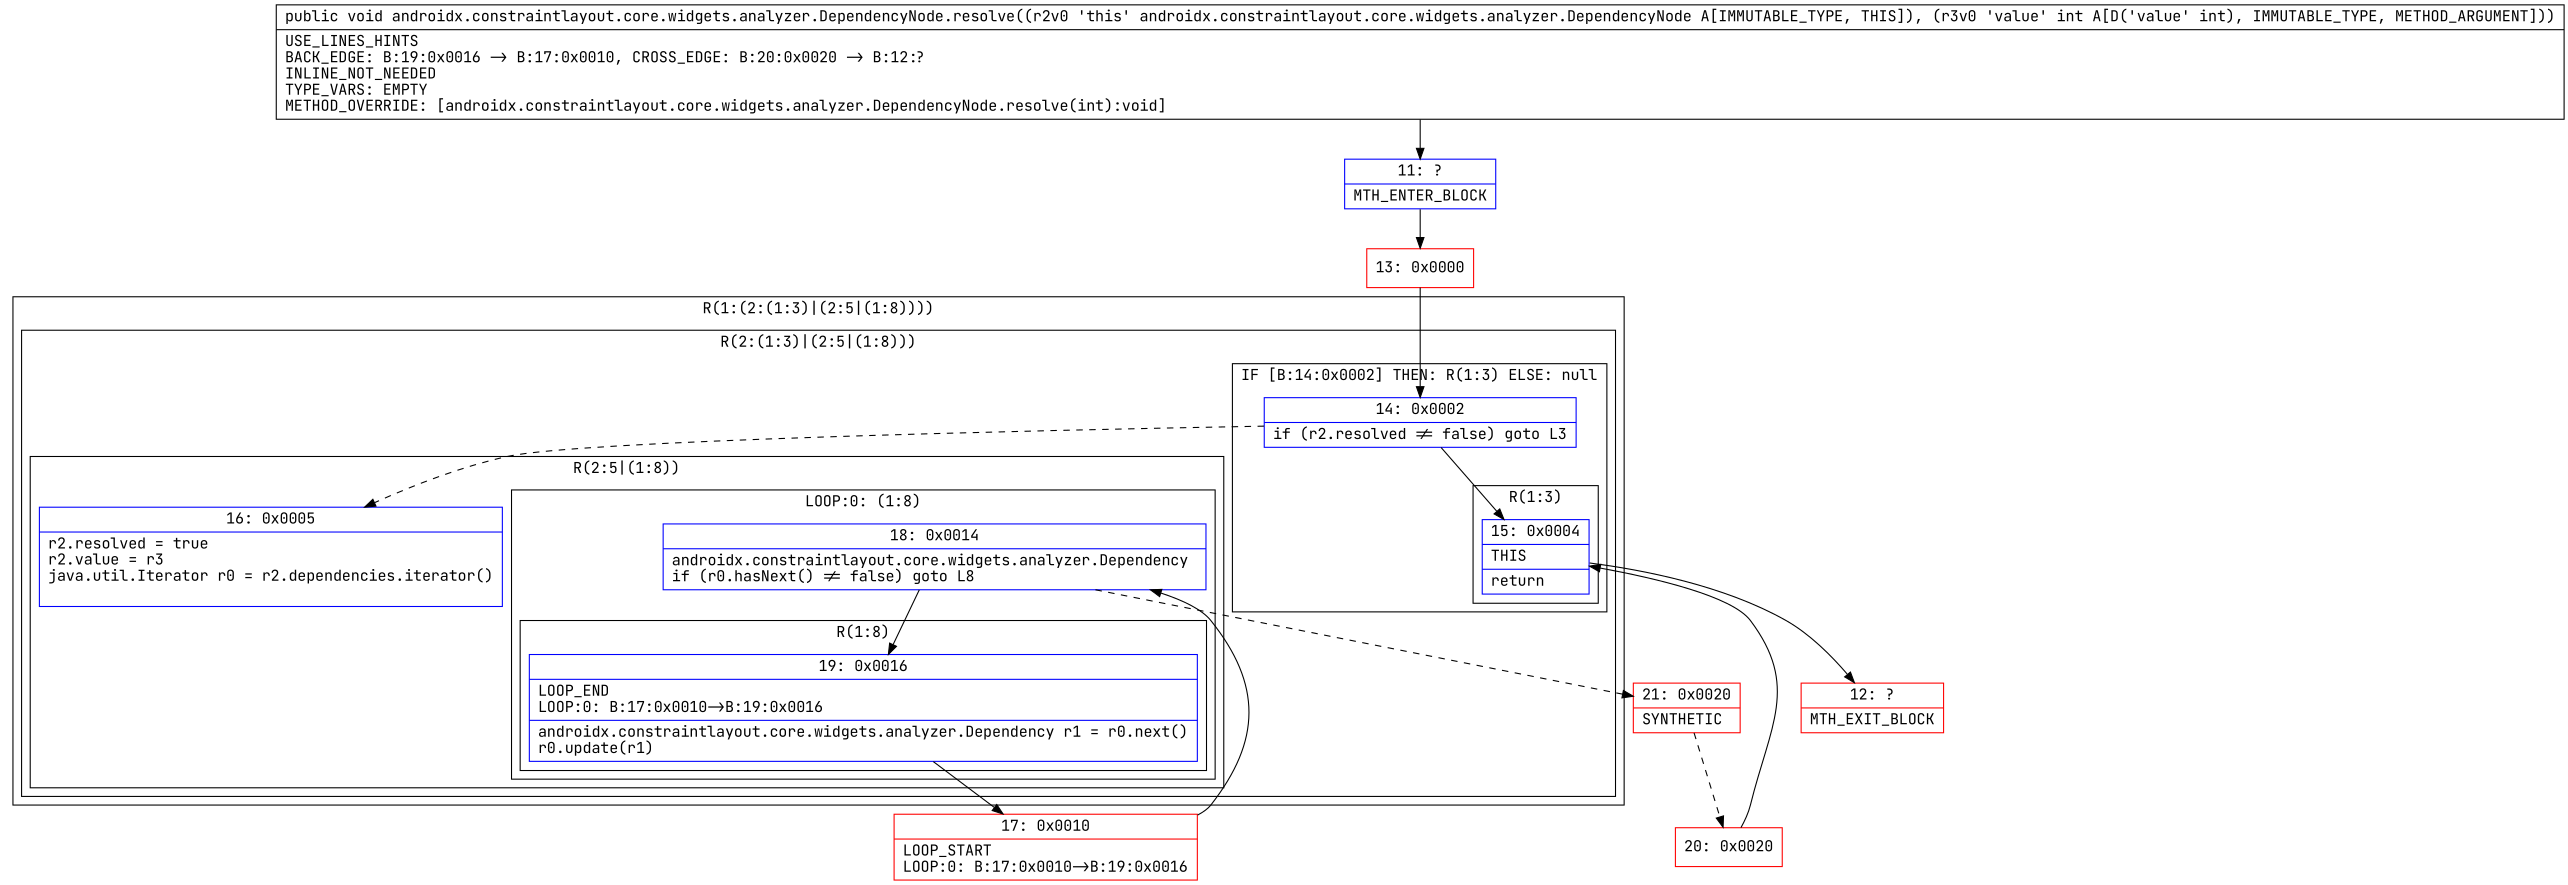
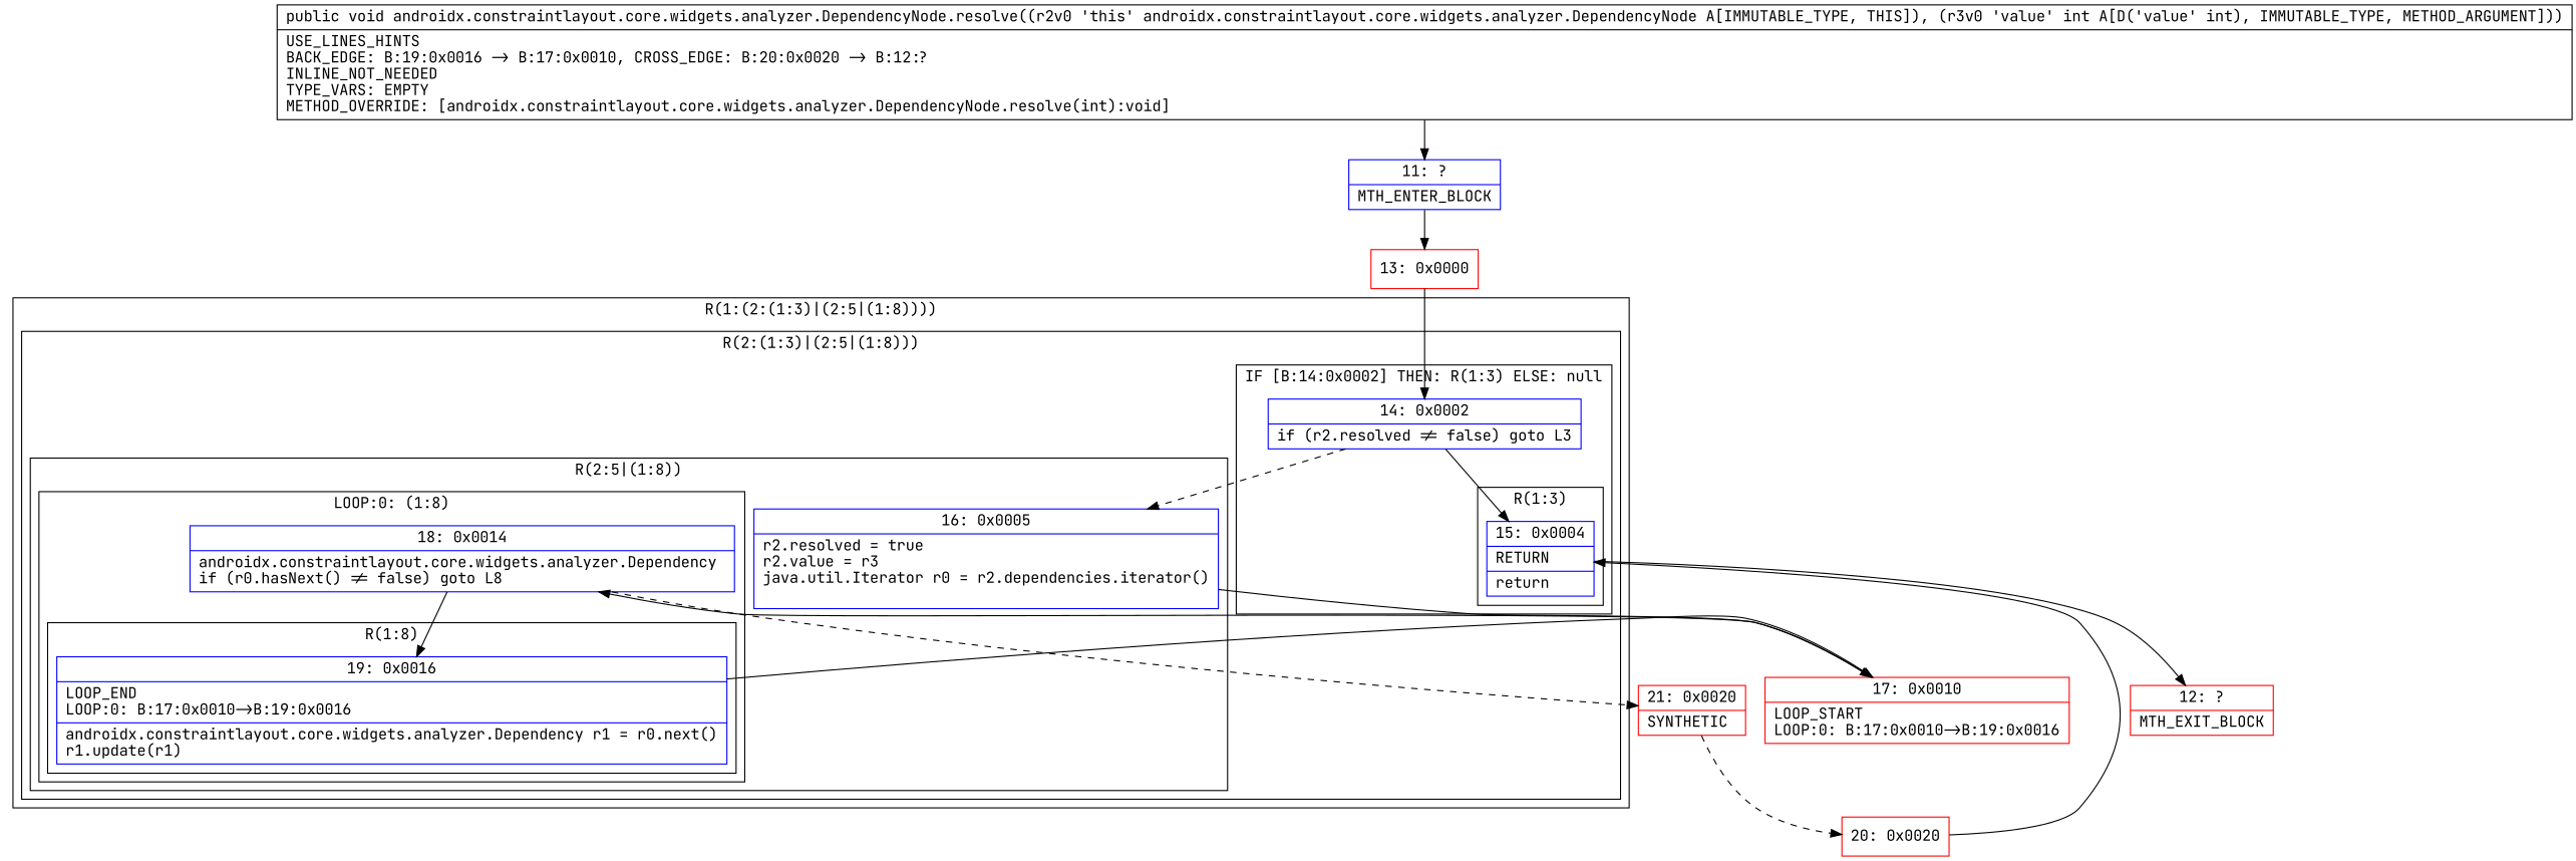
  digraph {
    fontname="JetBrains Mono"
    node [color=blue fontname="JetBrains Mono" shape=record]
    edge [fontname="JetBrains Mono"]
-   n1 [label="{15\:\ 0x0004|THIS\l|return\l}"]
+   n1 [label="{15\:\ 0x0004|RETURN\l|return\l}"]
    n2 [label="{14\:\ 0x0002|if (r2.resolved != false) goto L3\l}"]
-   n3 [label="{19\:\ 0x0016|LOOP_END\lLOOP:0: B:17:0x0010\-\>B:19:0x0016\l|androidx.constraintlayout.core.widgets.analyzer.Dependency r1 = r0.next()\lr0.update(r1)\l}"]
+   n3 [label="{19\:\ 0x0016|LOOP_END\lLOOP:0: B:17:0x0010\-\>B:19:0x0016\l|androidx.constraintlayout.core.widgets.analyzer.Dependency r1 = r0.next()\lr1.update(r1)\l}"]
    n4 [label="{18\:\ 0x0014|androidx.constraintlayout.core.widgets.analyzer.Dependency \lif (r0.hasNext() != false) goto L8\l}"]
    n5 [label="{16\:\ 0x0005|r2.resolved = true\lr2.value = r3\ljava.util.Iterator r0 = r2.dependencies.iterator()\l\l}"]
    n6 [color=red label="{12\:\ ?|MTH_EXIT_BLOCK\l}"]
    n7 [color=red label="{17\:\ 0x0010|LOOP_START\lLOOP:0: B:17:0x0010\-\>B:19:0x0016\l}"]
    n8 [color=red label="{21\:\ 0x0020|SYNTHETIC\l}"]
    n9 [color=red label="{20\:\ 0x0020}"]
    n10 [label="{11\:\ ?|MTH_ENTER_BLOCK\l}"]
    n11 [color=red label="{13\:\ 0x0000}"]
    n12 [label="{public void androidx.constraintlayout.core.widgets.analyzer.DependencyNode.resolve((r2v0 'this' androidx.constraintlayout.core.widgets.analyzer.DependencyNode A[IMMUTABLE_TYPE, THIS]), (r3v0 'value' int A[D('value' int), IMMUTABLE_TYPE, METHOD_ARGUMENT]))  | USE_LINES_HINTS\lBACK_EDGE: B:19:0x0016 \-\> B:17:0x0010, CROSS_EDGE: B:20:0x0020 \-\> B:12:?\lINLINE_NOT_NEEDED\lTYPE_VARS: EMPTY\lMETHOD_OVERRIDE: [androidx.constraintlayout.core.widgets.analyzer.DependencyNode.resolve(int):void]\l}" color=""]
    subgraph cluster_1 {
      label="R(1:(2:(1:3)|(2:5|(1:8))))"
      subgraph cluster_2 {
        label="R(2:(1:3)|(2:5|(1:8)))"
        subgraph cluster_3 {
          label="IF [B:14:0x0002] THEN: R(1:3) ELSE: null"
          n2
          subgraph cluster_4 {
            label="R(1:3)"
            n1
          }
        }
        subgraph cluster_5 {
          label="R(2:5|(1:8))"
          n5
          subgraph cluster_6 {
            label="LOOP:0: (1:8)"
            n4
            subgraph cluster_7 {
              label="R(1:8)"
              n3
            }
          }
        }
      }
    }
    n1 -> n6
    n2 -> n1
    n2 -> n5 [style=dashed]
    n3 -> n7
    n4 -> n3
    n4 -> n8 [style=dashed]
+   n5 -> n7
    n7 -> n4
    n8 -> n9 [style=dashed]
    n9 -> n1
    n10 -> n11
    n11 -> n2
    n12 -> n10
  }
